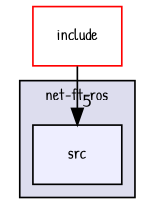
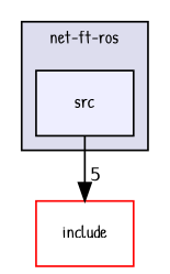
  digraph {
    compound=true
    fontname="Patrick Hand"
    node [fontname="Patrick Hand" fontsize=10 shape=box style=filled]
    n1 [fillcolor="#eeeeff" label=src pencolor=black]
    n2 [color=red fillcolor=white label=include]
    subgraph cluster_1 {
      bgcolor="#ddddee"
      fontsize=10
      label="net-ft-ros"
      pencolor=black
      n1
    }
-   n2 -> n1 [headlabel=5 labeldistance=1.5 labelfontname=Helvetica labelfontsize=10 fontname="Patrick Hand"]
+   n1 -> n2 [headlabel=5 labeldistance=1.5 labelfontname=Helvetica labelfontsize=10 fontname="Patrick Hand"]
  }
